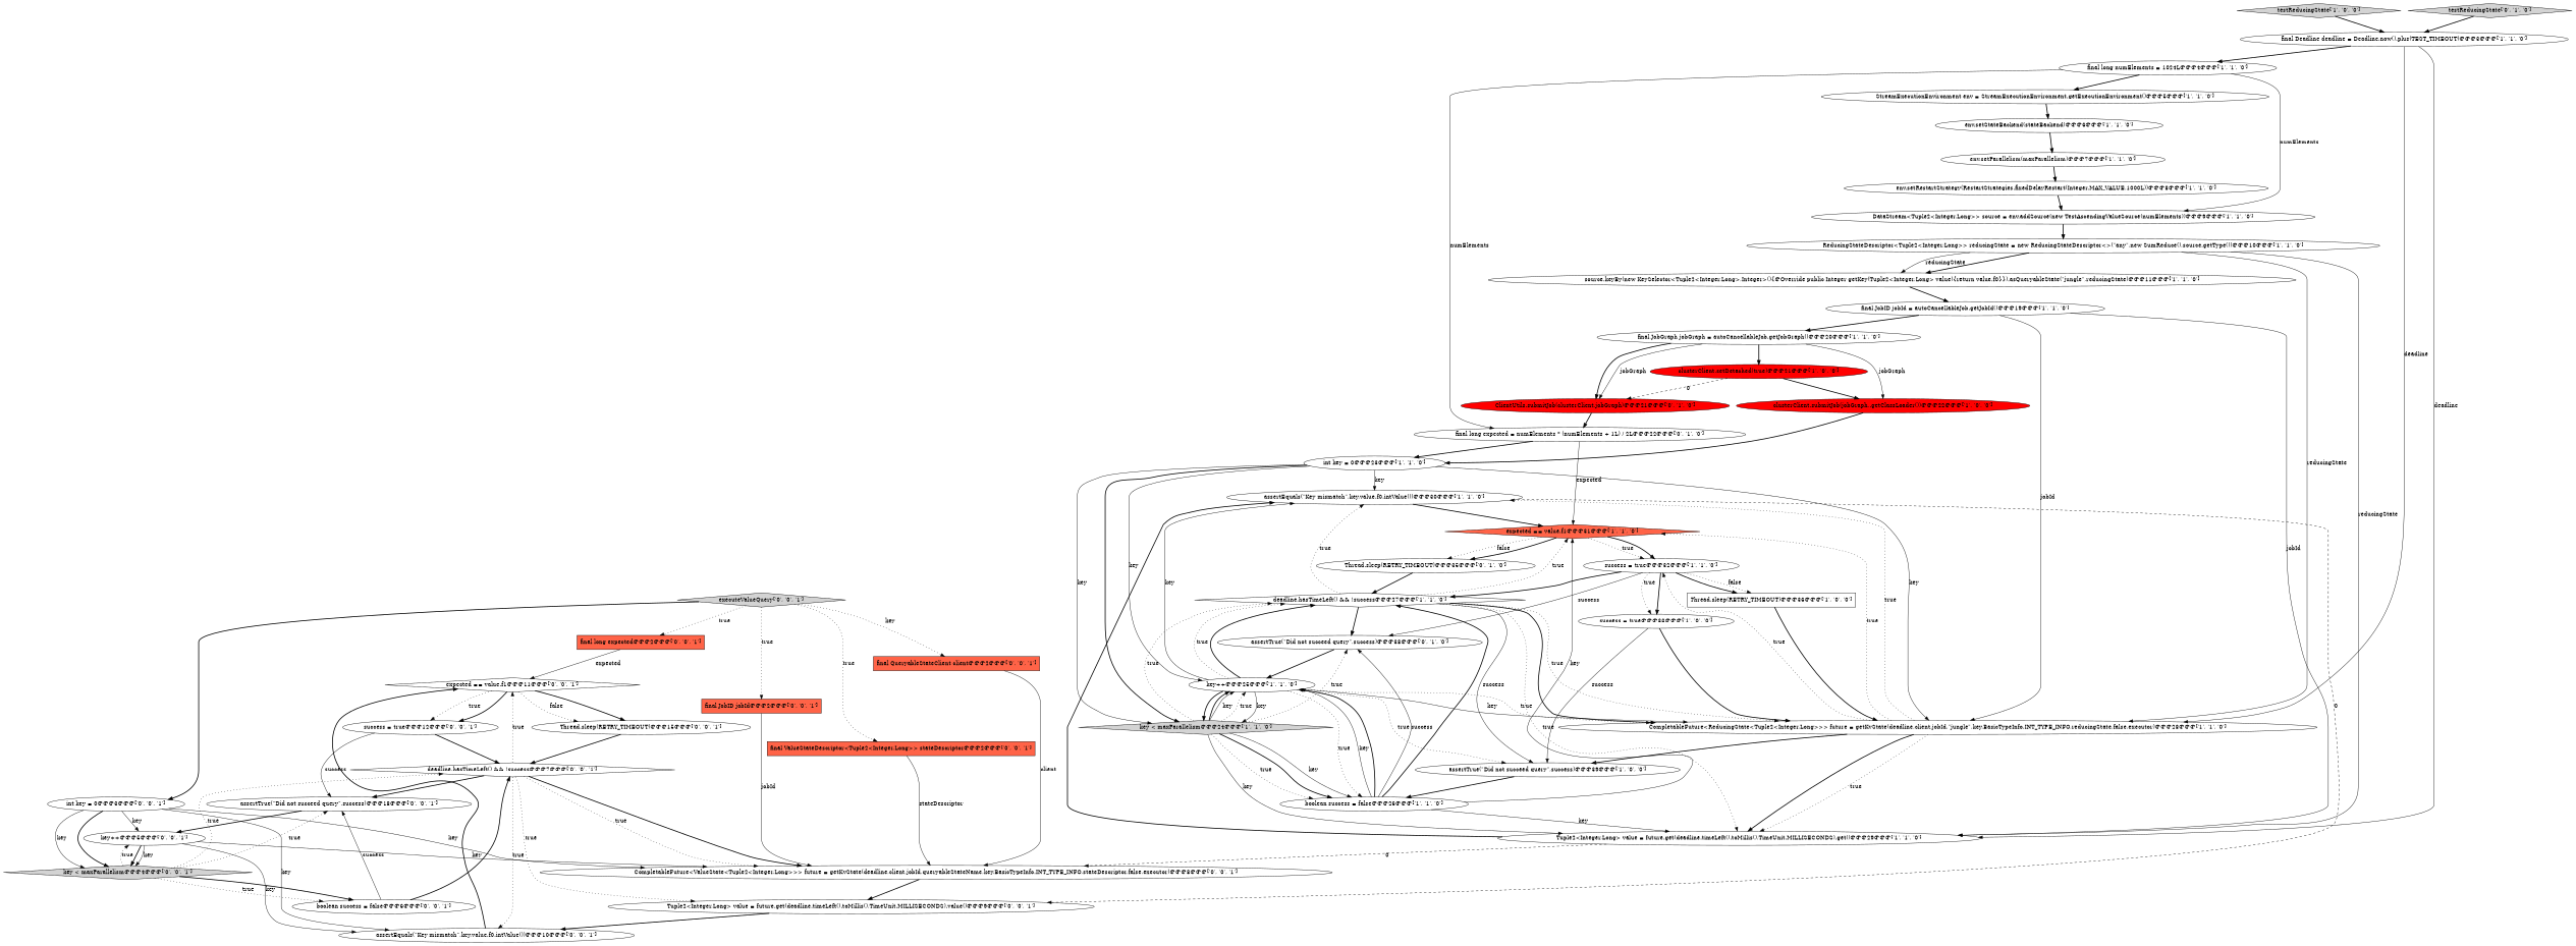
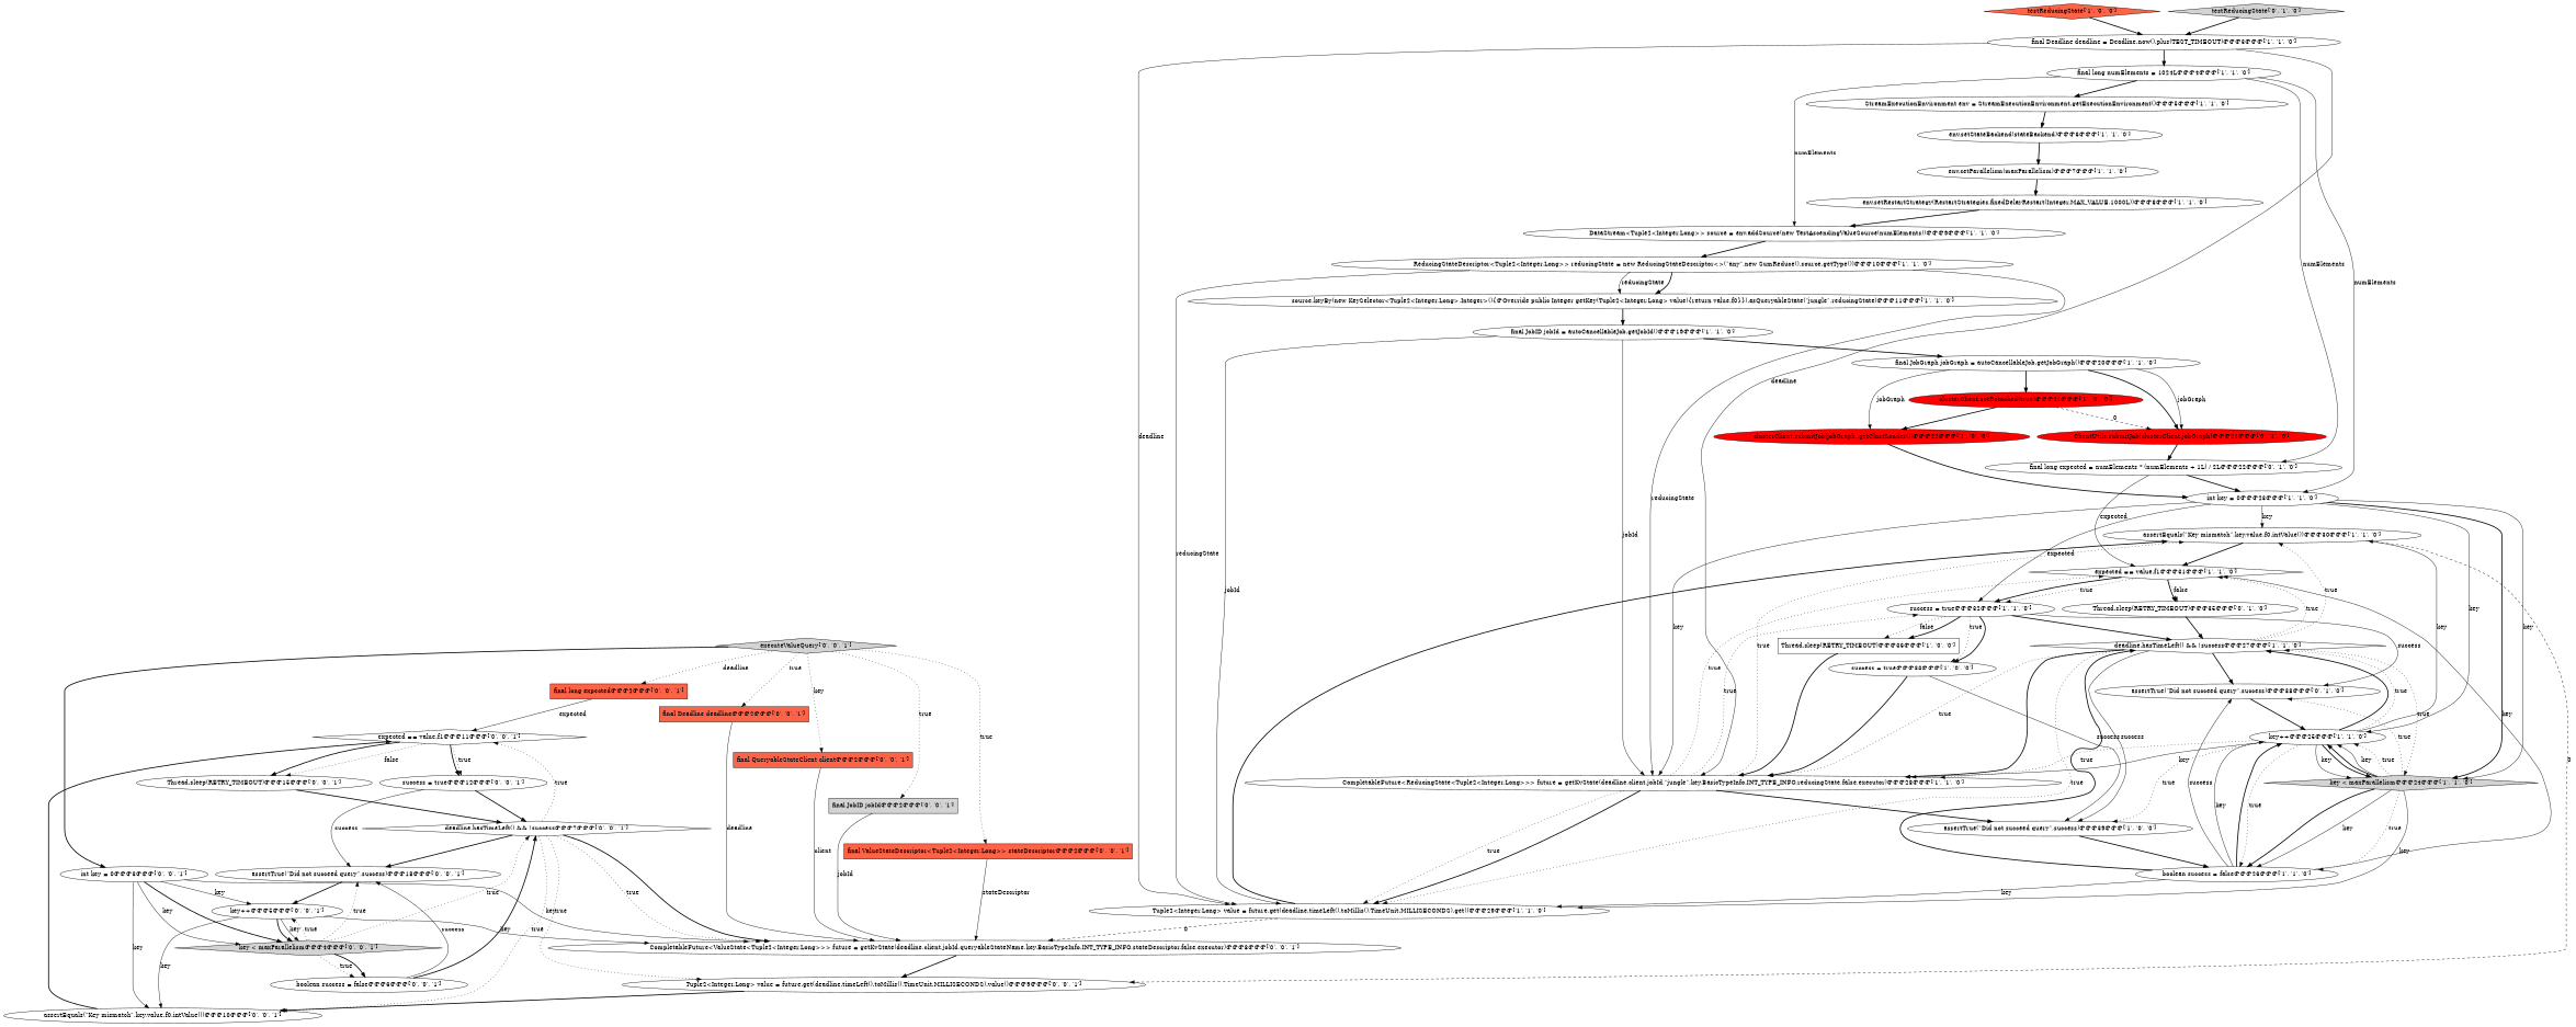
  digraph {
    node [fillcolor=white shape=ellipse style=filled]
    edge [style=bold]
    n1 [fillcolor=tomato label="final long expected@@@2@@@['0', '0', '1']" shape=box]
    n2 [label="expected == value.f1@@@11@@@['0', '0', '1']" shape=diamond]
    n3 [label="Thread.sleep(RETRY_TIMEOUT)@@@15@@@['0', '0', '1']"]
    n4 [label="success = true@@@12@@@['0', '0', '1']"]
    n5 [label="deadline.hasTimeLeft() && !success@@@7@@@['0', '0', '1']" shape=diamond]
    n6 [label="CompletableFuture<ValueState<Tuple2<Integer,Long>>> future = getKvState(deadline,client,jobId,queryableStateName,key,BasicTypeInfo.INT_TYPE_INFO,stateDescriptor,false,executor)@@@8@@@['0', '0', '1']"]
    n7 [label="Tuple2<Integer,Long> value = future.get(deadline.timeLeft().toMillis(),TimeUnit.MILLISECONDS).value()@@@9@@@['0', '0', '1']"]
    n8 [label="assertEquals(\"Key mismatch\",key,value.f0.intValue())@@@10@@@['0', '0', '1']"]
    n9 [label="assertTrue(\"Did not succeed query\",success)@@@18@@@['0', '0', '1']"]
    n10 [label="key++@@@5@@@['0', '0', '1']"]
    n11 [fillcolor=lightgray label="executeValueQuery['0', '0', '1']" shape=diamond]
+   n12 [fillcolor=tomato label="final Deadline deadline@@@2@@@['0', '0', '1']" shape=box]
    n13 [label="int key = 0@@@3@@@['0', '0', '1']"]
    n14 [fillcolor=tomato label="final QueryableStateClient client@@@2@@@['0', '0', '1']" shape=box]
-   n15 [fillcolor=tomato label="final JobID jobId@@@2@@@['0', '0', '1']" shape=box]
+   n15 [fillcolor=lightgray label="final JobID jobId@@@2@@@['0', '0', '1']" shape=box]
    n16 [fillcolor=tomato label="final ValueStateDescriptor<Tuple2<Integer,Long>> stateDescriptor@@@2@@@['0', '0', '1']" shape=box]
    n17 [fillcolor=lightgray label="key < maxParallelism@@@4@@@['0', '0', '1']" shape=diamond]
    n18 [label="final long expected = numElements * (numElements + 1L) / 2L@@@22@@@['0', '1', '0']"]
    n19 [label="int key = 0@@@23@@@['1', '1', '0']"]
-   n20 [fillcolor=tomato label="expected == value.f1@@@31@@@['1', '1', '0']" shape=diamond]
+   n20 [label="expected == value.f1@@@31@@@['1', '1', '0']" shape=diamond]
    n21 [label="key++@@@25@@@['1', '1', '0']"]
    n22 [label="CompletableFuture<ReducingState<Tuple2<Integer,Long>>> future = getKvState(deadline,client,jobId,\"jungle\",key,BasicTypeInfo.INT_TYPE_INFO,reducingState,false,executor)@@@28@@@['1', '1', '0']"]
    n23 [label="assertEquals(\"Key mismatch\",key,value.f0.intValue())@@@30@@@['1', '1', '0']"]
    n24 [fillcolor=lightgray label="key < maxParallelism@@@24@@@['1', '1', '0']" shape=diamond]
    n25 [label="success = true@@@32@@@['1', '1', '0']"]
    n26 [label="Thread.sleep(RETRY_TIMEOUT)@@@35@@@['0', '1', '0']"]
    n27 [label="boolean success = false@@@26@@@['1', '1', '0']"]
    n28 [label="deadline.hasTimeLeft() && !success@@@27@@@['1', '1', '0']" shape=diamond]
    n29 [label="assertTrue(\"Did not succeed query\",success)@@@39@@@['1', '0', '0']"]
    n30 [label="Tuple2<Integer,Long> value = future.get(deadline.timeLeft().toMillis(),TimeUnit.MILLISECONDS).get()@@@29@@@['1', '1', '0']"]
    n31 [label="assertTrue(\"Did not succeed query\",success)@@@38@@@['0', '1', '0']"]
    n32 [label="final Deadline deadline = Deadline.now().plus(TEST_TIMEOUT)@@@3@@@['1', '1', '0']"]
    n33 [label="final long numElements = 1024L@@@4@@@['1', '1', '0']"]
    n34 [label="StreamExecutionEnvironment env = StreamExecutionEnvironment.getExecutionEnvironment()@@@5@@@['1', '1', '0']"]
    n35 [label="DataStream<Tuple2<Integer,Long>> source = env.addSource(new TestAscendingValueSource(numElements))@@@9@@@['1', '1', '0']"]
    n36 [label="env.setStateBackend(stateBackend)@@@6@@@['1', '1', '0']"]
    n37 [label="env.setParallelism(maxParallelism)@@@7@@@['1', '1', '0']"]
    n38 [label="success = true@@@33@@@['1', '0', '0']"]
    n39 [label="Thread.sleep(RETRY_TIMEOUT)@@@36@@@['1', '0', '0']" shape=box]
-   n40 [fillcolor=lightgray label="testReducingState['1', '0', '0']" shape=diamond]
+   n40 [fillcolor=tomato label="testReducingState['1', '0', '0']" shape=diamond]
    n41 [label="final JobGraph jobGraph = autoCancellableJob.getJobGraph()@@@20@@@['1', '1', '0']"]
    n42 [fillcolor=red label="clusterClient.setDetached(true)@@@21@@@['1', '0', '0']"]
    n43 [fillcolor=red label="clusterClient.submitJob(jobGraph,.getClassLoader())@@@22@@@['1', '0', '0']"]
    n44 [fillcolor=red label="ClientUtils.submitJob(clusterClient,jobGraph)@@@21@@@['0', '1', '0']"]
    n45 [label="env.setRestartStrategy(RestartStrategies.fixedDelayRestart(Integer.MAX_VALUE,1000L))@@@8@@@['1', '1', '0']"]
    n46 [label="boolean success = false@@@6@@@['0', '0', '1']"]
    n47 [label="ReducingStateDescriptor<Tuple2<Integer,Long>> reducingState = new ReducingStateDescriptor<>(\"any\",new SumReduce(),source.getType())@@@10@@@['1', '1', '0']"]
    n48 [label="source.keyBy(new KeySelector<Tuple2<Integer,Long>,Integer>(){@Override public Integer getKey(Tuple2<Integer,Long> value){return value.f0}}).asQueryableState(\"jungle\",reducingState)@@@11@@@['1', '1', '0']"]
    n49 [label="final JobID jobId = autoCancellableJob.getJobId()@@@19@@@['1', '1', '0']"]
    n50 [fillcolor=lightgray label="testReducingState['0', '1', '0']" shape=diamond]
    n1 -> n2 [label=expected style=solid]
    n2 -> n3
    n2 -> n3 [label=false style=dotted]
    n2 -> n4 [label=true style=dotted]
    n2 -> n4
    n3 -> n5
    n4 -> n5
    n4 -> n9 [label=success style=solid]
    n5 -> n2 [label=true style=dotted]
    n5 -> n6 [label=true style=dotted]
    n5 -> n6
    n5 -> n7 [label=true style=dotted]
    n5 -> n8 [label=true style=dotted]
    n5 -> n9
    n6 -> n7
    n7 -> n8
    n8 -> n2
    n9 -> n10
    n10 -> n6 [label=key style=solid]
    n10 -> n8 [label=key style=solid]
    n10 -> n17
    n10 -> n17 [label=key style=solid]
-   n11 -> n1 [label=true style=dotted]
+   n11 -> n1 [label=deadline style=dotted]
+   n11 -> n12 [label=true style=dotted]
    n11 -> n13
    n11 -> n14 [label=key style=dotted]
    n11 -> n15 [label=true style=dotted]
    n11 -> n16 [label=true style=dotted]
+   n12 -> n6 [label=deadline style=solid]
    n13 -> n6 [label=key style=solid]
    n13 -> n8 [label=key style=solid]
    n13 -> n10 [label=key style=solid]
    n13 -> n17 [label=key style=solid]
    n13 -> n17
    n14 -> n6 [label=client style=solid]
    n15 -> n6 [label=jobId style=solid]
    n16 -> n6 [label=stateDescriptor style=solid]
    n17 -> n5 [label=true style=dotted]
    n17 -> n9 [label=true style=dotted]
    n17 -> n10 [label=true style=dotted]
    n17 -> n46 [label=true style=dotted]
    n17 -> n46
    n18 -> n19
    n18 -> n20 [label=expected style=solid]
    n19 -> n21 [label=key style=solid]
    n19 -> n22 [label=key style=solid]
    n19 -> n23 [label=key style=solid]
    n19 -> n24 [label=key style=solid]
    n19 -> n24
+   n19 -> n25 [label=expected style=solid]
    n20 -> n25 [label=true style=dotted]
    n20 -> n25
    n20 -> n26 [label=false style=dotted]
    n20 -> n26
    n21 -> n22 [label=key style=solid]
    n21 -> n22 [label=true style=dotted]
    n21 -> n23 [label=key style=solid]
    n21 -> n24 [label=key style=solid]
    n21 -> n24
    n21 -> n27 [label=true style=dotted]
    n21 -> n28
    n21 -> n28 [label=true style=dotted]
    n21 -> n29 [label=true style=dotted]
    n22 -> n20 [label=true style=dotted]
    n22 -> n23 [label=true style=dotted]
    n22 -> n25 [label=true style=dotted]
    n22 -> n29
    n22 -> n30 [label=true style=dotted]
    n22 -> n30
    n23 -> n7 [label=0 style=dashed]
    n23 -> n20
    n24 -> n21 [label=key style=solid]
    n24 -> n21 [label=true style=dotted]
    n24 -> n21
    n24 -> n27 [label=true style=dotted]
    n24 -> n27
    n24 -> n27 [label=key style=solid]
-   n24 -> n28 [label=true style=dotted]
+   n28 -> n24 [label=true style=dotted]
    n24 -> n30 [label=key style=solid]
    n24 -> n31 [label=true style=dotted]
    n25 -> n28
    n25 -> n31 [label=success style=solid]
    n25 -> n38 [label=true style=dotted]
    n25 -> n38
    n25 -> n39 [label=false style=dotted]
    n25 -> n39
    n26 -> n28
    n27 -> n20 [label=key style=solid]
    n27 -> n21 [label=key style=solid]
    n27 -> n21
    n27 -> n28
    n27 -> n30 [label=key style=solid]
    n27 -> n31 [label=success style=solid]
    n28 -> n20 [label=true style=dotted]
    n28 -> n22
    n28 -> n22 [label=true style=dotted]
    n28 -> n23 [label=true style=dotted]
    n28 -> n29 [label=success style=solid]
    n28 -> n30 [label=true style=dotted]
    n28 -> n31
    n29 -> n27
    n30 -> n6 [label=0 style=dashed]
    n30 -> n23
    n31 -> n21
    n32 -> n22 [label=deadline style=solid]
    n32 -> n30 [label=deadline style=solid]
    n32 -> n33
    n33 -> n18 [label=numElements style=solid]
+   n33 -> n19 [label=numElements style=solid]
    n33 -> n34
    n33 -> n35 [label=numElements style=solid]
    n34 -> n36
    n35 -> n47
    n36 -> n37
    n37 -> n45
    n38 -> n22
    n38 -> n29 [label=success style=solid]
    n39 -> n22
    n40 -> n32
    n41 -> n42
    n41 -> n43 [label=jobGraph style=solid]
    n41 -> n44 [label=jobGraph style=solid]
    n41 -> n44
    n42 -> n43
    n42 -> n44 [label=0 style=dashed]
    n43 -> n19
    n44 -> n18
    n45 -> n35
    n46 -> n5
    n46 -> n9 [label=success style=solid]
    n47 -> n22 [label=reducingState style=solid]
    n47 -> n30 [label=reducingState style=solid]
    n47 -> n48
    n47 -> n48 [label=reducingState style=solid]
    n48 -> n49
    n49 -> n22 [label=jobId style=solid]
    n49 -> n30 [label=jobId style=solid]
    n49 -> n41
    n50 -> n32
  }
